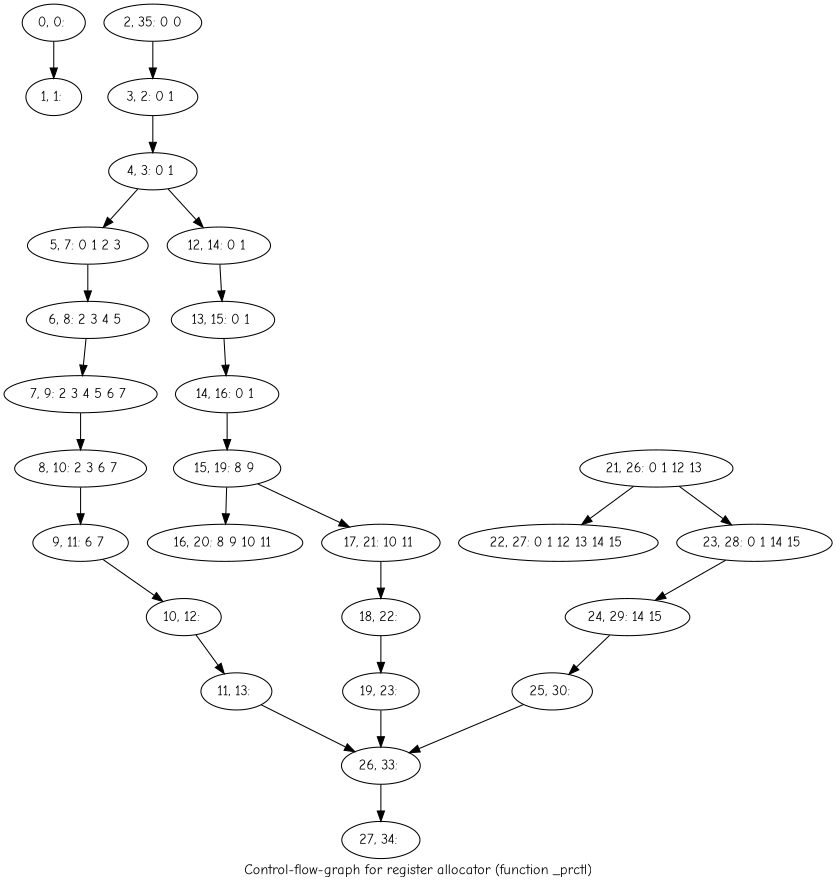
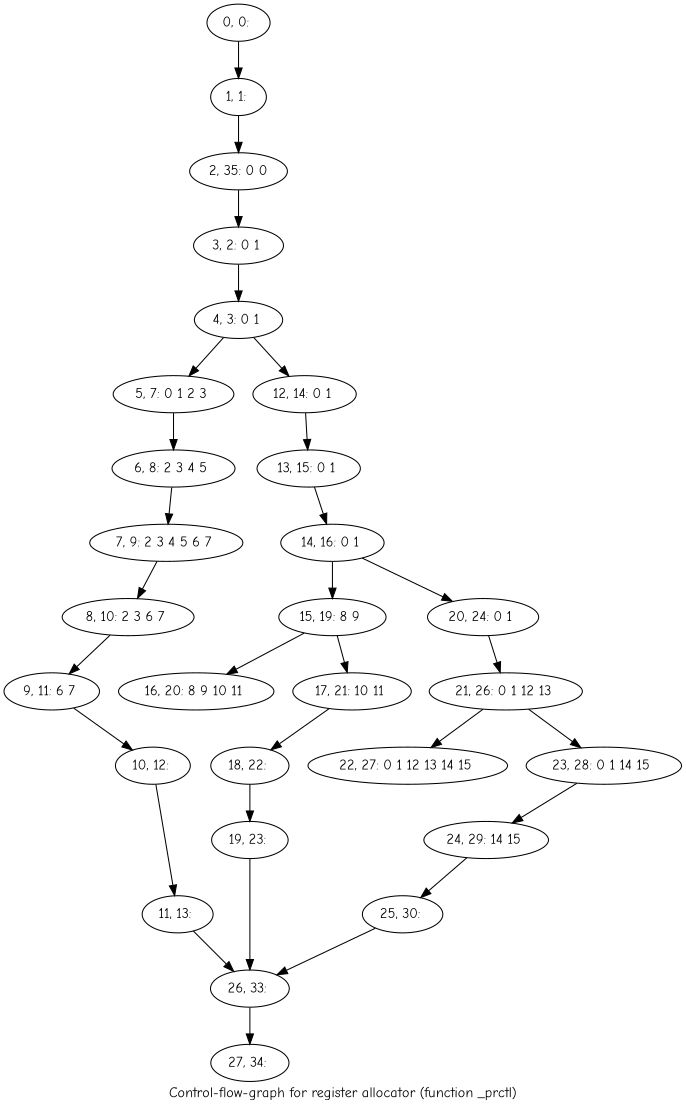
  digraph {
    fontname="Comic Neue"
    label="Control-flow-graph for register allocator (function _prctl)"
    node [fontname="Comic Neue"]
    edge [fontname="Comic Neue"]
    n1 [label="0, 0: "]
    n2 [label="1, 1: "]
    n3 [label="2, 35: 0 0"]
    n4 [label="3, 2: 0 1 "]
    n5 [label="4, 3: 0 1 "]
    n6 [label="5, 7: 0 1 2 3 "]
    n7 [label="12, 14: 0 1 "]
    n8 [label="6, 8: 2 3 4 5 "]
    n9 [label="13, 15: 0 1 "]
    n10 [label="7, 9: 2 3 4 5 6 7 "]
    n11 [label="8, 10: 2 3 6 7 "]
    n12 [label="9, 11: 6 7 "]
    n13 [label="10, 12: "]
    n14 [label="11, 13: "]
    n15 [label="26, 33: "]
    n16 [label="27, 34: "]
    n17 [label="14, 16: 0 1 "]
    n18 [label="15, 19: 8 9 "]
+   n19 [label="20, 24: 0 1 "]
    n20 [label="16, 20: 8 9 10 11 "]
    n21 [label="17, 21: 10 11 "]
    n22 [label="21, 26: 0 1 12 13 "]
    n23 [label="18, 22: "]
    n24 [label="19, 23: "]
    n25 [label="22, 27: 0 1 12 13 14 15 "]
    n26 [label="23, 28: 0 1 14 15 "]
    n27 [label="24, 29: 14 15 "]
    n28 [label="25, 30: "]
    n1 -> n2
+   n2 -> n3
    n3 -> n4
    n4 -> n5
    n5 -> n6
    n5 -> n7
    n6 -> n8
    n7 -> n9
    n8 -> n10
    n9 -> n17
    n10 -> n11
    n11 -> n12
    n12 -> n13
    n13 -> n14
    n14 -> n15
    n15 -> n16
    n17 -> n18
+   n17 -> n19
    n18 -> n20
    n18 -> n21
+   n19 -> n22
    n21 -> n23
    n22 -> n25
    n22 -> n26
    n23 -> n24
    n24 -> n15
    n26 -> n27
    n27 -> n28
    n28 -> n15
  }
